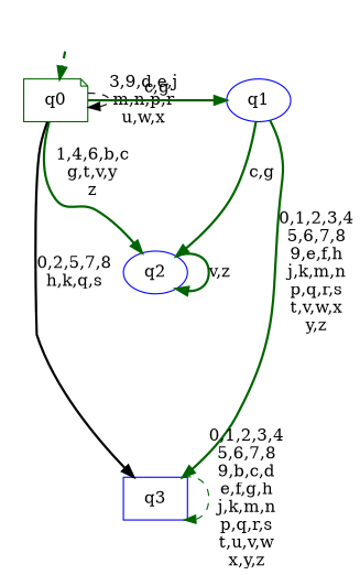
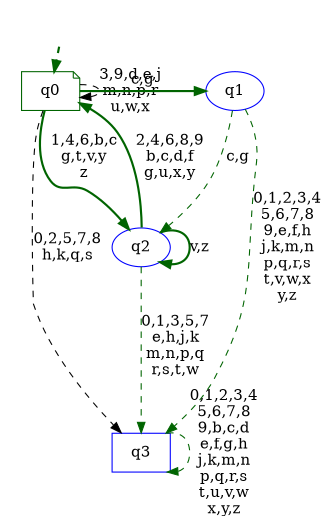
  digraph {
    rankdir=TB
    node [shape=ellipse style="rounded,filled" color=blue fillcolor=white]
    edge [color=darkgreen style=bold]
    __start0 [height=0 shape=none style=invis width=0 color="" fillcolor=""]
    n2 [color=darkgreen label=q0 shape=note]
    n3 [label=q1]
    n4 [label=q2]
    n5 [label=q3 shape=box style=filled]
    subgraph cluster_1 {
      nodesep=0.15
      ranksep=0.15
      style=invis
      __start0
      n2
    }
    __start0 -> n2 [penwidth=2 style=dashed]
    n2 -> n2 [color=black label="3,9,d,e,j\nm,n,p,r\nu,w,x" style=dashed]
    n2 -> n3 [label="c,g"]
    n2 -> n4 [label="1,4,6,b,c\ng,t,v,y\nz"]
-   n2 -> n5 [color=black label="0,2,5,7,8\nh,k,q,s"]
-   n3 -> n4 [label="c,g"]
-   n3 -> n5 [label="0,1,2,3,4\n5,6,7,8\n9,e,f,h\nj,k,m,n\np,q,r,s\nt,v,w,x\ny,z"]
+   n2 -> n5 [color=black label="0,2,5,7,8\nh,k,q,s" style=dashed]
+   n3 -> n4 [label="c,g" style=dashed]
+   n3 -> n5 [label="0,1,2,3,4\n5,6,7,8\n9,e,f,h\nj,k,m,n\np,q,r,s\nt,v,w,x\ny,z" style=dashed]
+   n4 -> n2 [label="2,4,6,8,9\nb,c,d,f\ng,u,x,y"]
    n4 -> n4 [label="v,z"]
+   n4 -> n5 [label="0,1,3,5,7\ne,h,j,k\nm,n,p,q\nr,s,t,w" style=dashed]
    n5 -> n5 [label="0,1,2,3,4\n5,6,7,8\n9,b,c,d\ne,f,g,h\nj,k,m,n\np,q,r,s\nt,u,v,w\nx,y,z" style=dashed]
  }
